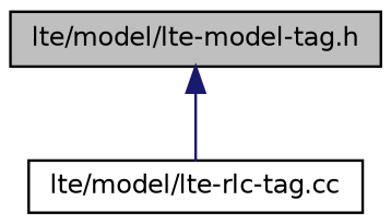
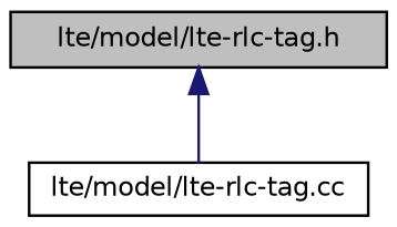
  digraph {
    node [color=black fontname=Helvetica fontsize=10 shape=record style=filled]
-   n1 [fillcolor=grey75 fontcolor=black height=0.2 label="lte/model/lte-model-tag.h" width=0.4]
+   n1 [fillcolor=grey75 fontcolor=black height=0.2 label="lte/model/lte-rlc-tag.h" width=0.4]
    n2 [fillcolor=white height=0.2 label="lte/model/lte-rlc-tag.cc" width=0.4]
    n1 -> n2 [color=midnightblue dir=back fontname=Helvetica fontsize=10 labelfontname=Helvetica labelfontsize=10 style=solid]
  }
